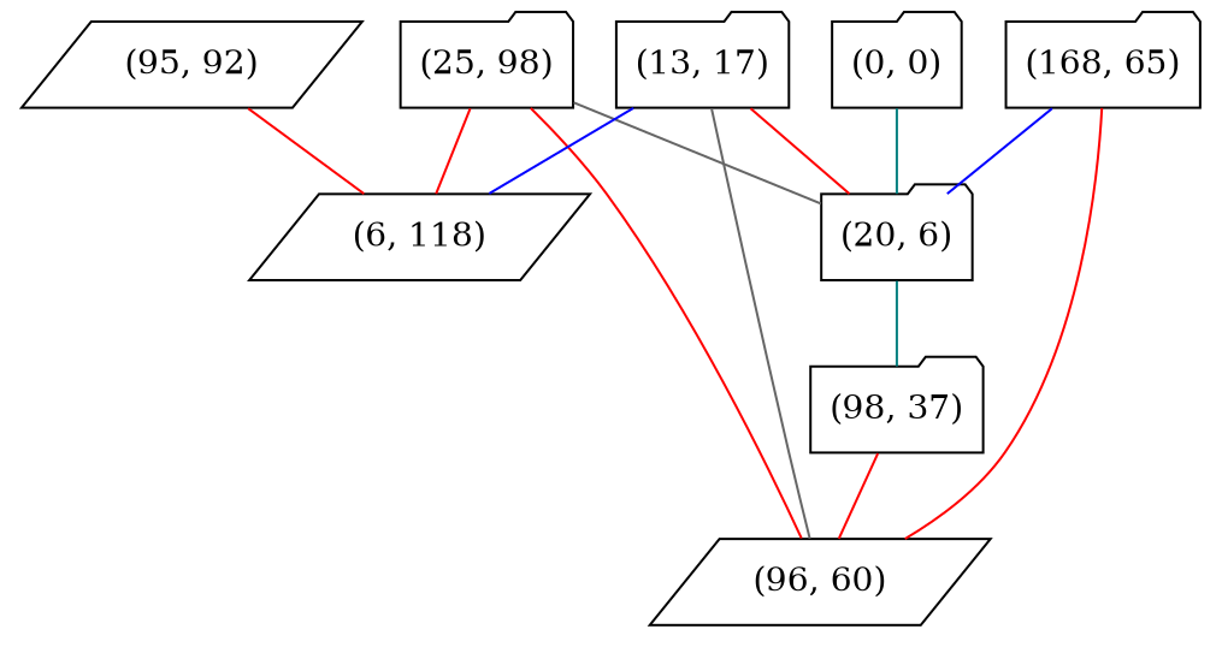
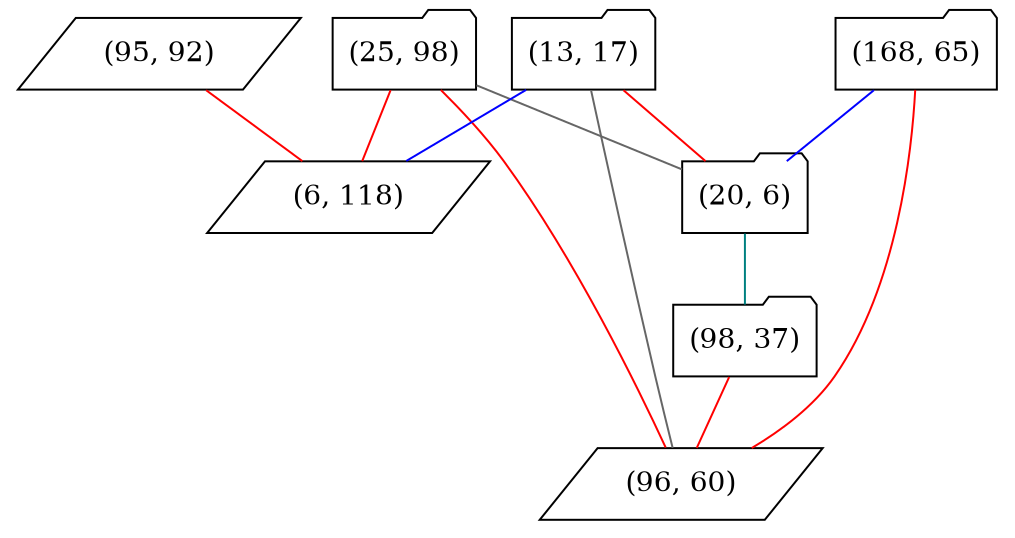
  graph {
    node [shape=folder]
    edge [color=red weight=1]
    "(95, 92)" [shape=parallelogram]
    "(6, 118)" [shape=parallelogram]
    "(96, 60)" [shape=parallelogram]
-   "(0, 0)"
    "(20, 6)"
    "(98, 37)"
    "(168, 65)"
    n8 [label="(25, 98)"]
    "(13, 17)"
    "(95, 92)" -- "(6, 118)" [weight=3]
-   "(0, 0)" -- "(20, 6)" [color=teal weight=4]
    "(20, 6)" -- "(98, 37)" [color=teal weight=3]
    "(98, 37)" -- "(96, 60)"
    "(168, 65)" -- "(96, 60)"
    "(168, 65)" -- "(20, 6)" [color=blue weight=3]
    n8 -- "(6, 118)" [weight=3]
    n8 -- "(96, 60)"
    n8 -- "(20, 6)" [color=gray40 weight=3]
    "(13, 17)" -- "(6, 118)" [color=blue]
    "(13, 17)" -- "(96, 60)" [color=gray40]
    "(13, 17)" -- "(20, 6)"
  }
